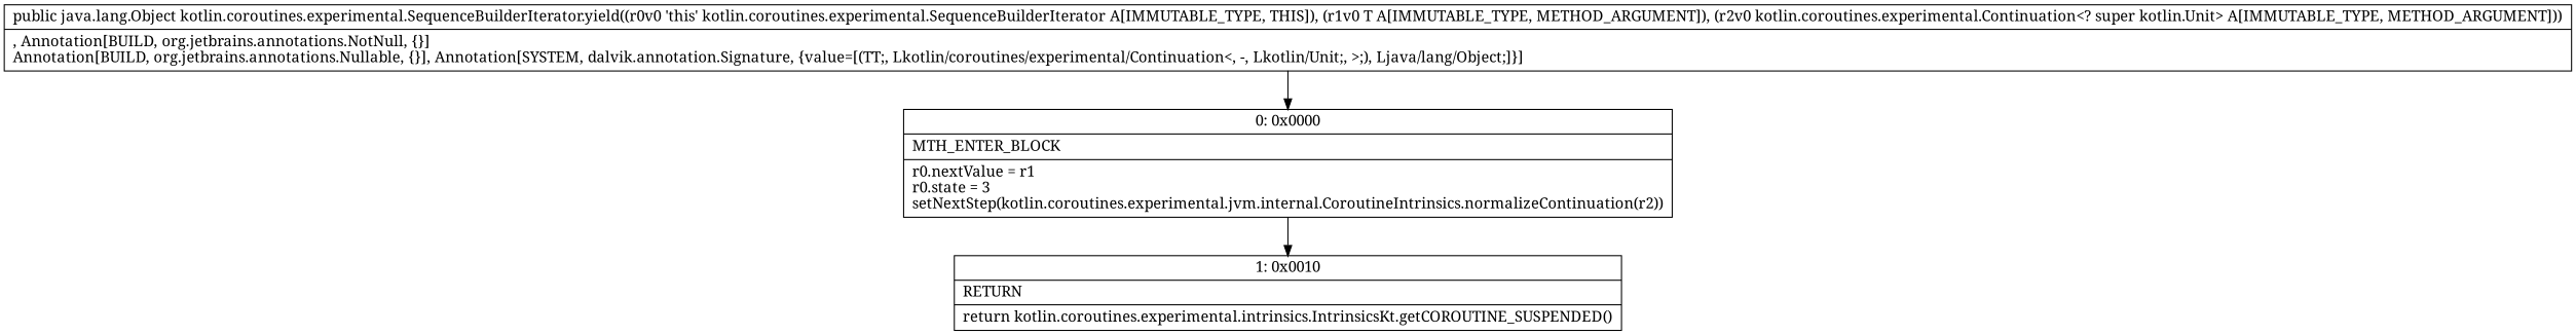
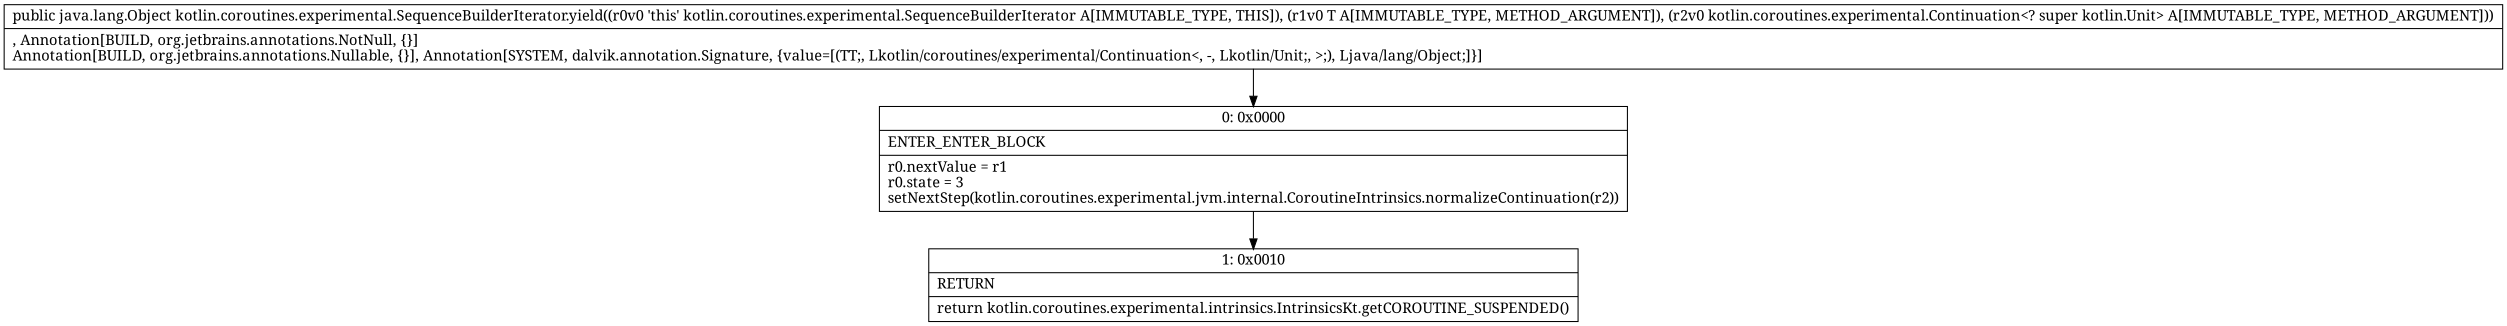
  digraph {
    fontname="Noto Serif"
    node [shape=record fontname="Noto Serif"]
    edge [fontname="Noto Serif"]
-   n1 [label="{0\:\ 0x0000|MTH_ENTER_BLOCK\l|r0.nextValue = r1\lr0.state = 3\lsetNextStep(kotlin.coroutines.experimental.jvm.internal.CoroutineIntrinsics.normalizeContinuation(r2))\l}"]
+   n1 [label="{0\:\ 0x0000|ENTER_ENTER_BLOCK\l|r0.nextValue = r1\lr0.state = 3\lsetNextStep(kotlin.coroutines.experimental.jvm.internal.CoroutineIntrinsics.normalizeContinuation(r2))\l}"]
    n2 [label="{1\:\ 0x0010|RETURN\l|return kotlin.coroutines.experimental.intrinsics.IntrinsicsKt.getCOROUTINE_SUSPENDED()\l}"]
    n3 [label="{public java.lang.Object kotlin.coroutines.experimental.SequenceBuilderIterator.yield((r0v0 'this' kotlin.coroutines.experimental.SequenceBuilderIterator A[IMMUTABLE_TYPE, THIS]), (r1v0 T A[IMMUTABLE_TYPE, METHOD_ARGUMENT]), (r2v0 kotlin.coroutines.experimental.Continuation\<? super kotlin.Unit\> A[IMMUTABLE_TYPE, METHOD_ARGUMENT]))  | , Annotation[BUILD, org.jetbrains.annotations.NotNull, \{\}]\lAnnotation[BUILD, org.jetbrains.annotations.Nullable, \{\}], Annotation[SYSTEM, dalvik.annotation.Signature, \{value=[(TT;, Lkotlin\/coroutines\/experimental\/Continuation\<, \-, Lkotlin\/Unit;, \>;), Ljava\/lang\/Object;]\}]\l}"]
    n1 -> n2
    n3 -> n1
  }
